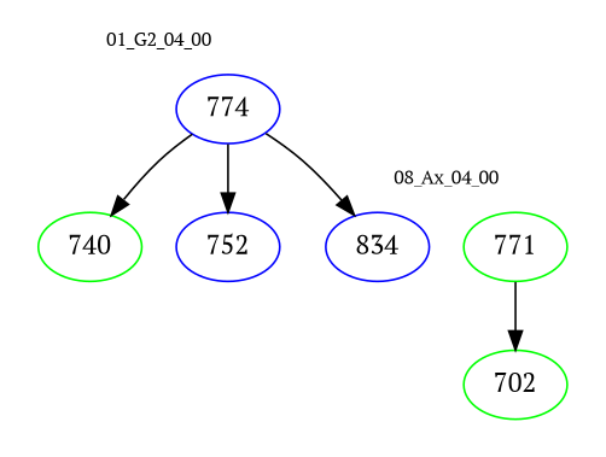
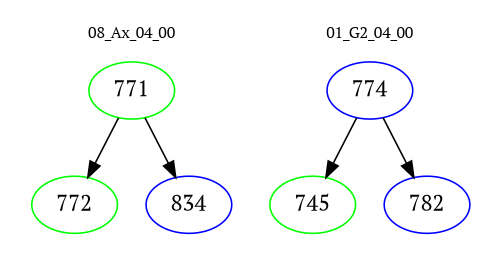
  digraph {
    fontname="PT Serif"
    node [color=green fontname="PT Serif"]
    edge [color=black fontname="PT Serif"]
    n1 [label=771]
-   n2 [label=702]
+   n2 [label=772]
    n3 [color=blue label=834]
    n4 [color=blue label=774]
-   n5 [label=740]
-   n6 [color=blue label=752]
+   n5 [label=745]
+   n6 [color=blue label=782]
    subgraph cluster_1 {
      color=white
      fontsize=10
      label="08_Ax_04_00"
      n1
      n2
      n3
    }
    subgraph cluster_2 {
      color=white
      fontsize=10
      label="01_G2_04_00"
      n4
      n5
      n6
    }
    n1 -> n2
-   n4 -> n3
+   n1 -> n3
    n4 -> n5
    n4 -> n6
  }
